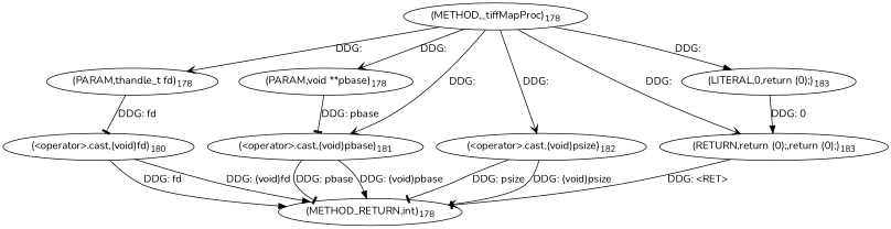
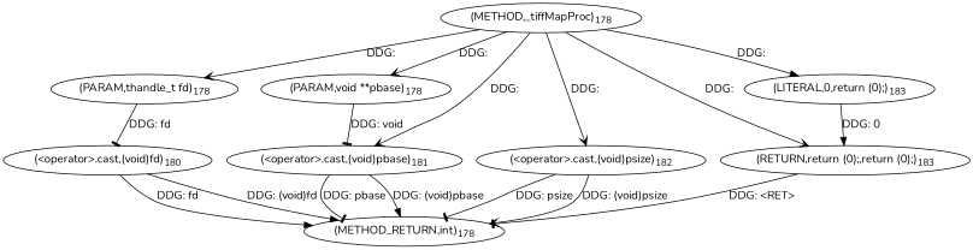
  digraph {
    fontname=Nunito
    node [fontname=Nunito]
    edge [arrowhead=vee fontname=Nunito]
    n1 [label=<(METHOD,_tiffMapProc)<SUB>178</SUB>>]
    n2 [label=<(PARAM,thandle_t fd)<SUB>178</SUB>>]
    n3 [label=<(PARAM,void **pbase)<SUB>178</SUB>>]
    n4 [label=<(&lt;operator&gt;.cast,(void)pbase)<SUB>181</SUB>>]
    n5 [label=<(&lt;operator&gt;.cast,(void)psize)<SUB>182</SUB>>]
    n6 [label=<(RETURN,return (0);,return (0);)<SUB>183</SUB>>]
    n7 [label=<(LITERAL,0,return (0);)<SUB>183</SUB>>]
    n8 [label=<(&lt;operator&gt;.cast,(void)fd)<SUB>180</SUB>>]
    n9 [label=<(METHOD_RETURN,int)<SUB>178</SUB>>]
    n1 -> n2 [label="DDG: "]
    n1 -> n3 [label="DDG: "]
    n1 -> n4 [label="DDG: "]
    n1 -> n5 [label="DDG: "]
    n1 -> n6 [label="DDG: "]
    n1 -> n7 [arrowhead=normal label="DDG: "]
    n2 -> n8 [arrowhead=tee label="DDG: fd"]
-   n3 -> n4 [arrowhead=tee label="DDG: pbase"]
+   n3 -> n4 [arrowhead=tee label="DDG: void"]
    n4 -> n9 [arrowhead=tee label="DDG: pbase"]
    n4 -> n9 [arrowhead=normal label="DDG: (void)pbase"]
    n5 -> n9 [arrowhead=tee label="DDG: psize"]
    n5 -> n9 [label="DDG: (void)psize"]
    n6 -> n9 [arrowhead=tee label="DDG: &lt;RET&gt;"]
    n7 -> n6 [arrowhead=normal label="DDG: 0"]
    n8 -> n9 [arrowhead=normal label="DDG: fd"]
    n8 -> n9 [arrowhead=normal label="DDG: (void)fd"]
  }
